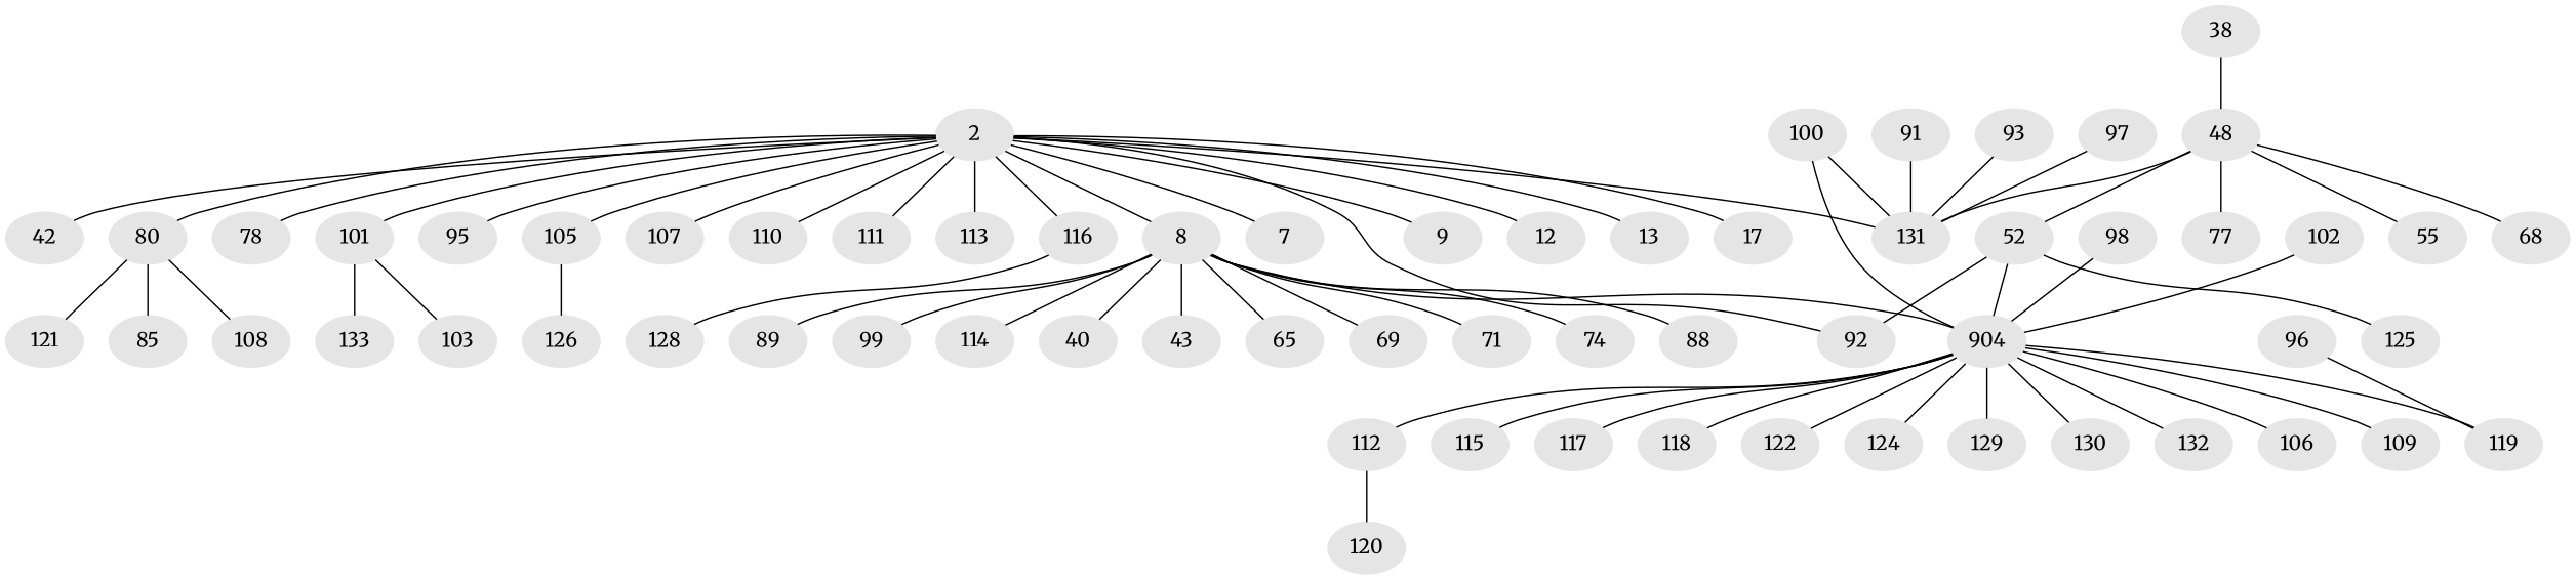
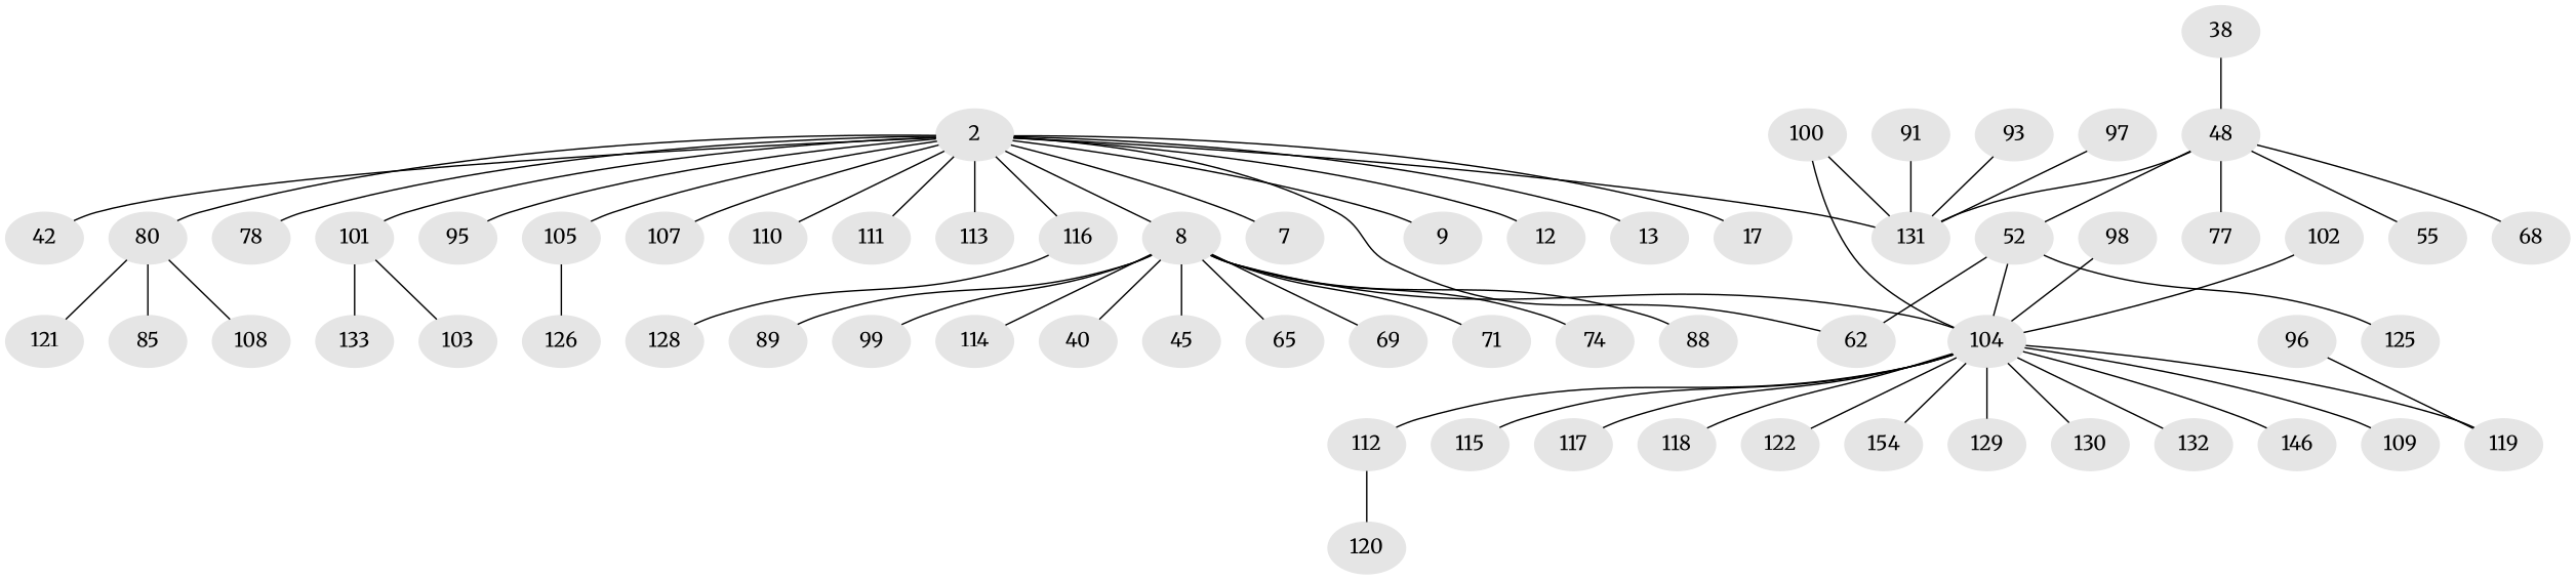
  graph {
    fontname=Merriweather
    node [color=gray90 fontname=Merriweather style=filled]
    edge [fontname=Merriweather]
    2
    7
    8 [super="+3"]
    9
    12 [super="+11"]
    13
    17
    42
-   62 [super="+53" label=92]
+   62 [super="+53"]
    78
    80 [super="+5+24+29"]
    95 [super="+83"]
    101 [super="+66+90"]
    105 [super="+54+58+92+94"]
    107 [super="+59"]
    110
    111
    113
    116
    131 [super="+33+6+10+28+41+60+61+75+81+86+87"]
    40
-   45 [label=43]
+   45
    65
    69 [super="+21"]
    71
    74
    88
    89
    99 [super="+15+47"]
-   104 [super="+44+82+79+50+46+37+39+49+64+67+76+57+63+70+72+73+84" label=904]
+   104 [super="+44+82+79+50+46+37+39+49+64+67+76+57+63+70+72+73+84"]
    114
    85
    108
    121
    103
    n36 [label=133]
    126
    128
-   106
+   106 [label=146]
    109
    112
    115
    117
    118
    119
    122
-   124
+   124 [label=154]
    129
    130
    132
    48 [super="+18"]
    52 [super="+51"]
    55
    68
    77
    38
    125
    91
    93
    96
    97 [super="+35"]
    98
    100
    102
    120
    2 -- 7
    2 -- 8 [weight=2]
    2 -- 9
    2 -- 12
    2 -- 13
    2 -- 17
    2 -- 42
    2 -- 62
    2 -- 78
    2 -- 80 [weight=2]
    2 -- 95
    2 -- 101
    2 -- 105
    2 -- 107
    2 -- 110
    2 -- 111
    2 -- 113
    2 -- 116
    2 -- 131
    8 -- 40
    8 -- 45
    8 -- 65
    8 -- 69
    8 -- 71
    8 -- 74
    8 -- 88
    8 -- 89
    8 -- 99
    8 -- 104
    8 -- 114
    80 -- 85
    80 -- 108
    80 -- 121
    101 -- 103
    101 -- n36
    105 -- 126
    116 -- 128
    104 -- 106
    104 -- 109
    104 -- 112
    104 -- 115
    104 -- 117
    104 -- 118
    104 -- 119
    104 -- 122
    104 -- 124
    104 -- 129
    104 -- 130
    104 -- 132
    112 -- 120
    48 -- 131
    48 -- 52 [weight=2]
    48 -- 55
    48 -- 68
    48 -- 77
    52 -- 62
    52 -- 104
    52 -- 125
    38 -- 48
    91 -- 131
    93 -- 131
    96 -- 119
    97 -- 131
    98 -- 104
    100 -- 131
    100 -- 104
    102 -- 104
  }
